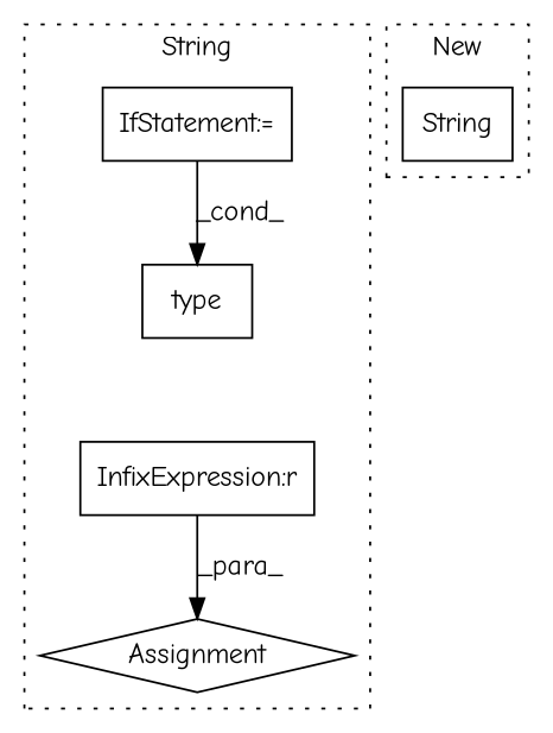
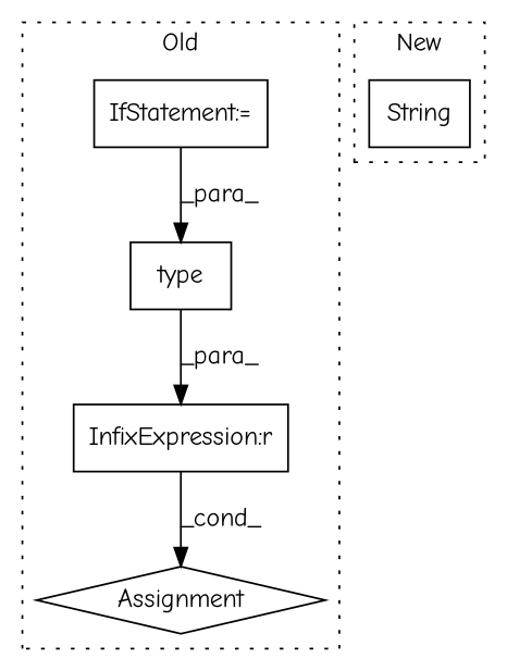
  digraph {
    fontname="Comic Neue"
    node [a=32 fontname="Comic Neue" shape=box]
    edge [fontname="Comic Neue"]
    n1 [l="5,1" label=type s="2174,2185"]
    n2 [a=27 l=4 label="InfixExpression:r" s=2199]
    n3 [a=25 l="4,2" label=Assignment s="2159,2208" shape=diamond]
    n4 [a=7 l=1 label="IfStatement:=" s=2135]
    n5 [l="7,1" label=String s="2267,2401"]
    subgraph cluster_1 {
-     label=String
+     label=Old
      style=dotted
      n1
      n2
      n3
      n4
    }
    subgraph cluster_2 {
      label=New
      style=dotted
      n5
    }
-   n2 -> n3 [label=_para_]
-   n4 -> n1 [label=_cond_]
+   n1 -> n2 [label=_para_]
+   n2 -> n3 [label=_cond_]
+   n4 -> n1 [label=_para_]
  }
